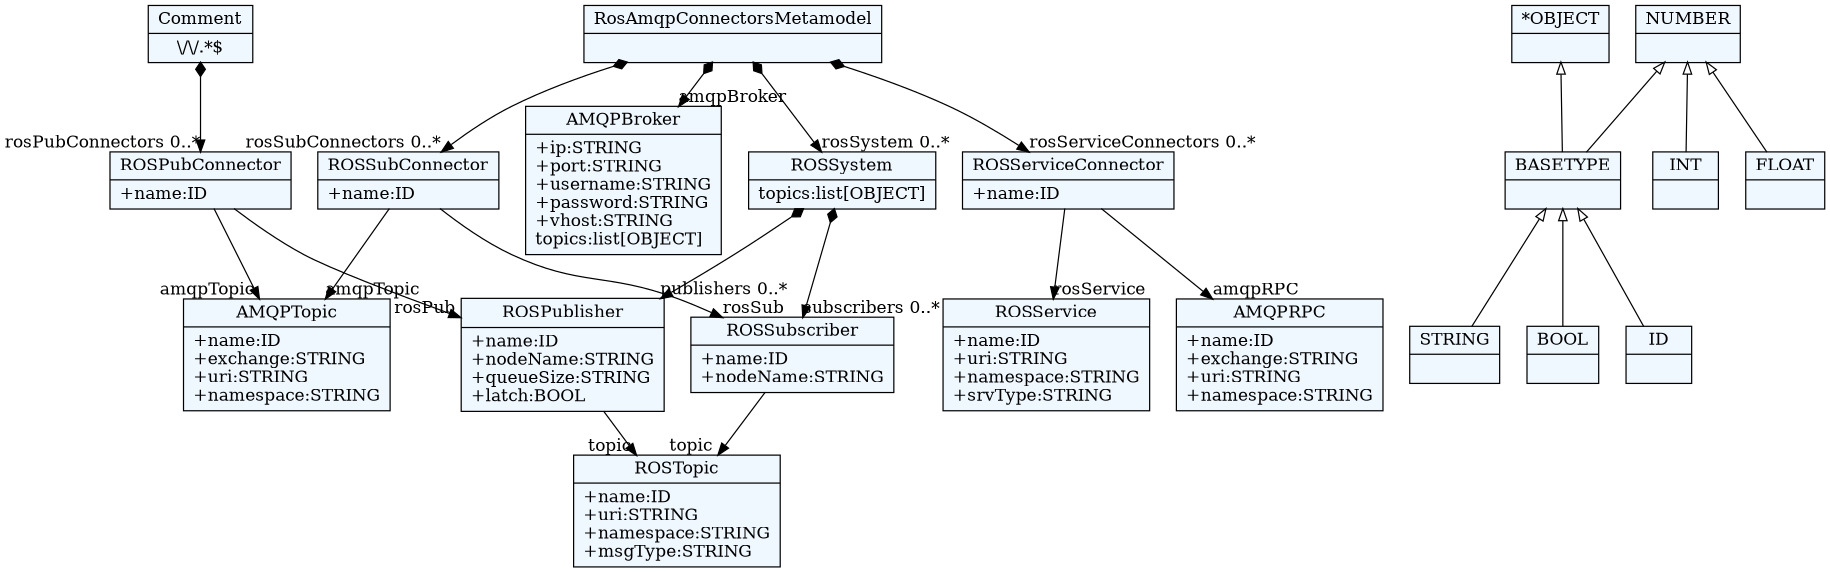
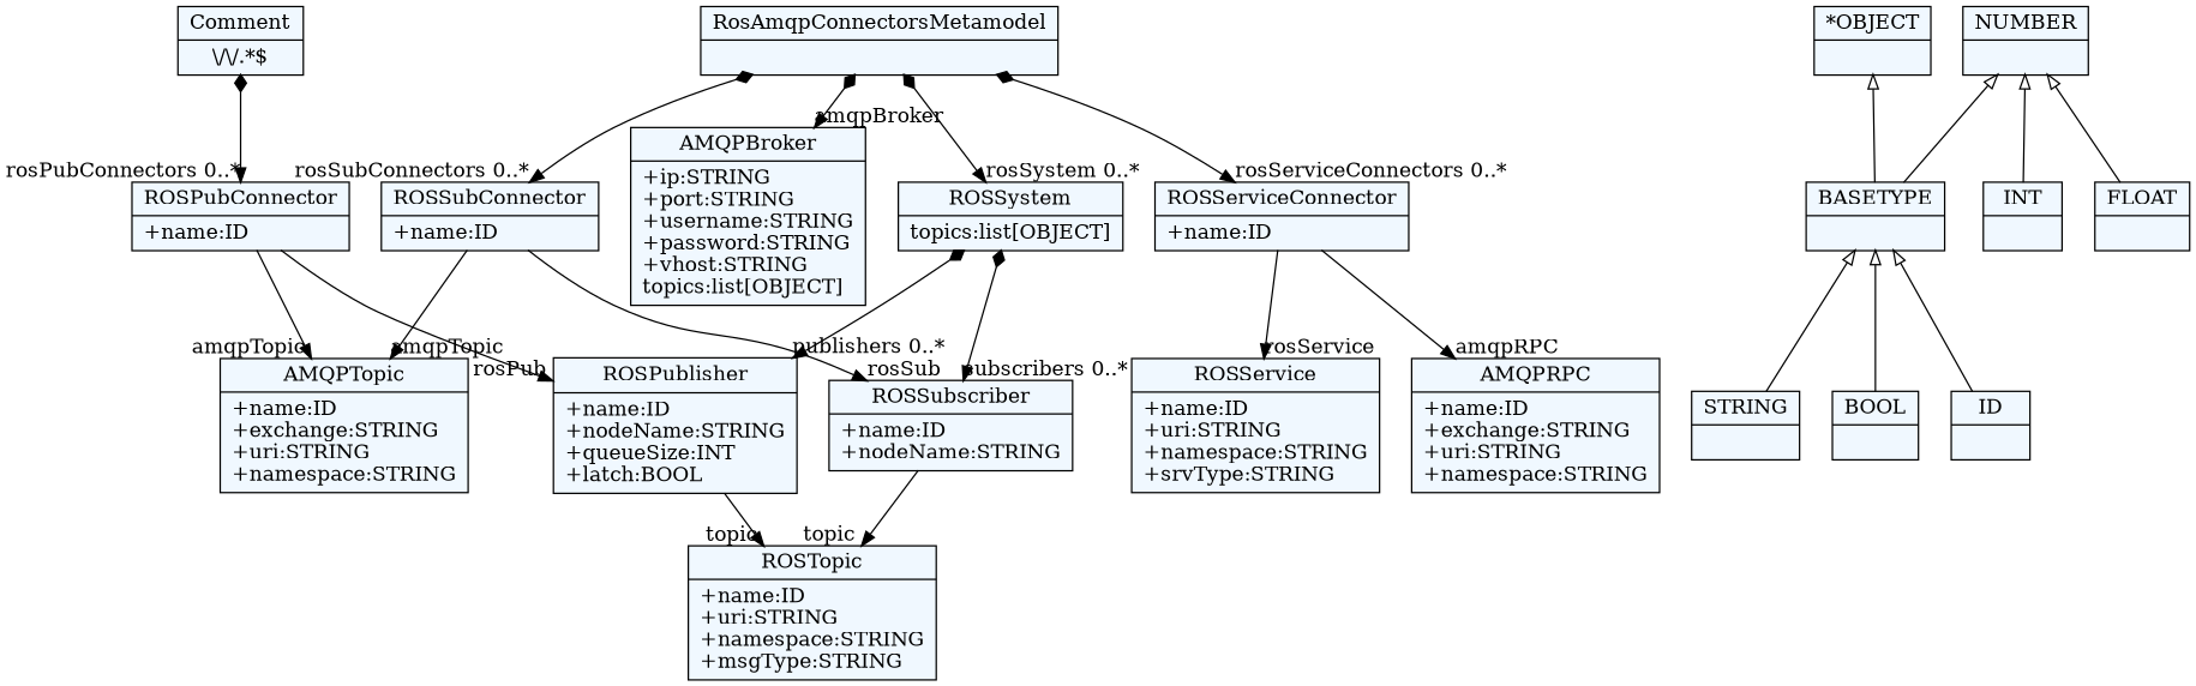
  digraph {
    fontname="Bitstream Vera Sans"
    fontsize=8
    nodesep=0.3
    node [fillcolor=aliceblue shape=record style=filled]
    edge [arrowtail=empty dir=black]
    n1 [label="{Comment|\\/\\/.*$}"]
    n2 [label="{ROSPubConnector|+name:ID\l}"]
    n3 [label="{ROSServiceConnector|+name:ID\l}"]
    n4 [label="{ROSService|+name:ID\l+uri:STRING\l+namespace:STRING\l+srvType:STRING\l}"]
    n5 [label="{AMQPRPC|+name:ID\l+exchange:STRING\l+uri:STRING\l+namespace:STRING\l}"]
    n6 [label="{AMQPTopic|+name:ID\l+exchange:STRING\l+uri:STRING\l+namespace:STRING\l}"]
    n7 [label="{ROSSubConnector|+name:ID\l}"]
    n8 [label="{ROSSubscriber|+name:ID\l+nodeName:STRING\l}"]
    n9 [label="{ROSTopic|+name:ID\l+uri:STRING\l+namespace:STRING\l+msgType:STRING\l}"]
-   n10 [label="{ROSPublisher|+name:ID\l+nodeName:STRING\l+queueSize:STRING\l+latch:BOOL\l}"]
+   n10 [label="{ROSPublisher|+name:ID\l+nodeName:STRING\l+queueSize:INT\l+latch:BOOL\l}"]
    n11 [label="{ROSSystem|topics:list[OBJECT]\l}"]
    n12 [label="{RosAmqpConnectorsMetamodel|}"]
    n13 [label="{AMQPBroker|+ip:STRING\l+port:STRING\l+username:STRING\l+password:STRING\l+vhost:STRING\ltopics:list[OBJECT]\l}"]
    n14 [label="{*OBJECT|}"]
    n15 [label="{BASETYPE|}"]
    n16 [label="{STRING|}"]
    n17 [label="{BOOL|}"]
    n18 [label="{ID|}"]
    n19 [label="{NUMBER|}"]
    n20 [label="{INT|}"]
    n21 [label="{FLOAT|}"]
    n1 -> n2 [arrowtail=diamond dir=both headlabel="rosPubConnectors 0..*"]
    n2 -> n6 [headlabel="amqpTopic "]
    n2 -> n10 [headlabel="rosPub "]
    n3 -> n4 [headlabel="rosService "]
    n3 -> n5 [headlabel="amqpRPC "]
    n7 -> n6 [headlabel="amqpTopic "]
    n7 -> n8 [headlabel="rosSub "]
    n8 -> n9 [headlabel="topic "]
    n10 -> n9 [headlabel="topic "]
    n11 -> n8 [arrowtail=diamond dir=both headlabel="subscribers 0..*"]
    n11 -> n10 [arrowtail=diamond dir=both headlabel="publishers 0..*"]
    n12 -> n3 [arrowtail=diamond dir=both headlabel="rosServiceConnectors 0..*"]
    n12 -> n7 [arrowtail=diamond dir=both headlabel="rosSubConnectors 0..*"]
    n12 -> n11 [arrowtail=diamond dir=both headlabel="rosSystem 0..*"]
    n12 -> n13 [arrowtail=diamond dir=both headlabel="amqpBroker "]
    n14 -> n15 [dir=back]
    n15 -> n16 [dir=back]
    n15 -> n17 [dir=back]
    n15 -> n18 [dir=back]
    n19 -> n15 [dir=back]
    n19 -> n20 [dir=back]
    n19 -> n21 [dir=back]
  }
